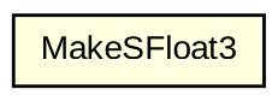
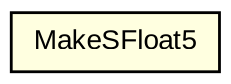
  digraph {
    rankdir=LR
    fontname="Liberation Sans"
-   n1 [color=black fillcolor=lightyellow fontname="Liberation Sans" fontsize=10 height=0.2 label=MakeSFloat3 shape=record style=filled width=0.4]
+   n1 [color=black fillcolor=lightyellow fontname="Liberation Sans" fontsize=10 height=0.2 label=MakeSFloat5 shape=record style=filled width=0.4]
  }
